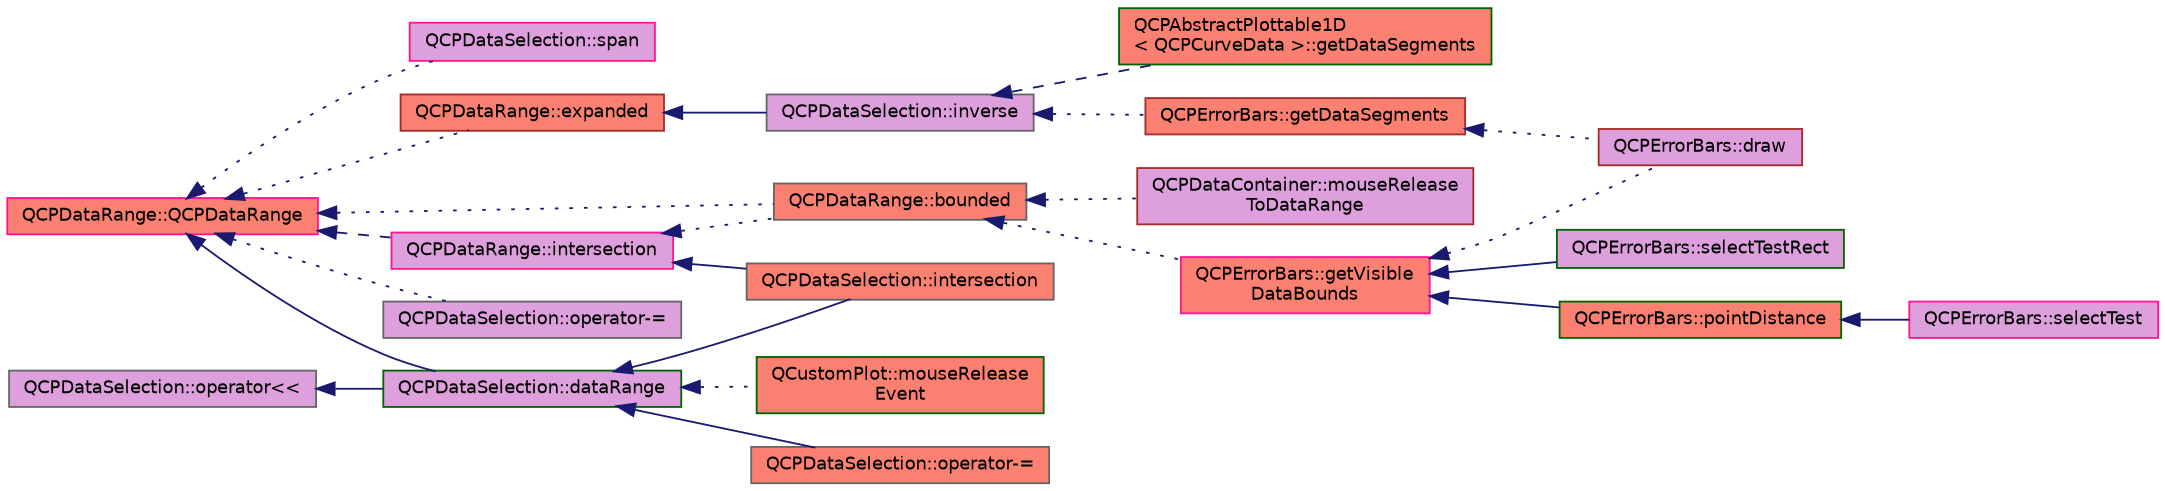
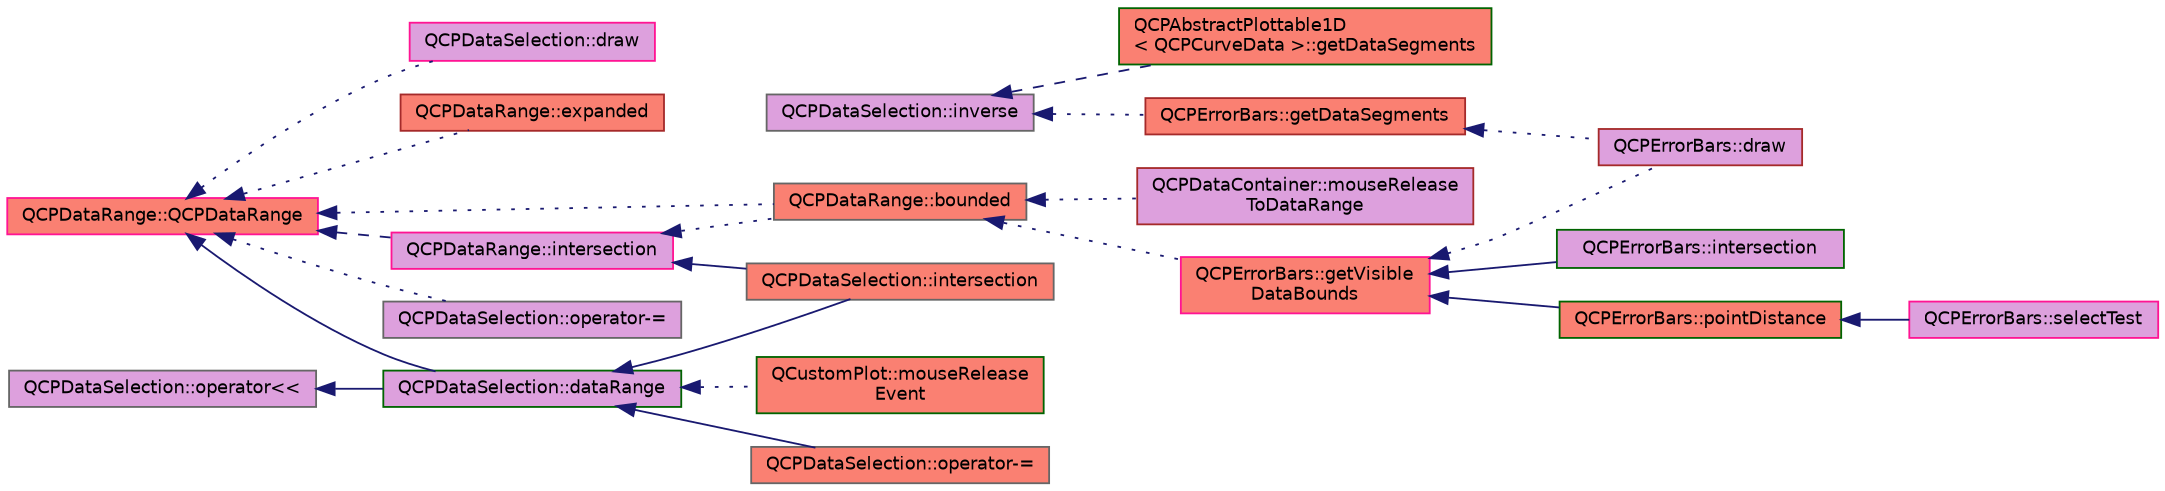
  digraph {
    rankdir=LR
    node [color=gray40 fillcolor=salmon fontname=Helvetica fontsize=10 shape=record style=filled]
    edge [color=midnightblue dir=back fontname=Helvetica fontsize=10 labelfontname=Helvetica labelfontsize=10 style=dotted]
    n1 [color=deeppink fontcolor=black height=0.2 label="QCPDataRange::QCPDataRange" width=0.4]
    n2 [height=0.2 label="QCPDataRange::bounded" width=0.4]
    n3 [color=brown height=0.2 label="QCPDataRange::expanded" width=0.4]
    n4 [color=deeppink fillcolor=plum height=0.2 label="QCPDataRange::intersection" width=0.4]
    n5 [fillcolor=plum height=0.2 label="QCPDataSelection::operator-=" width=0.4]
    n6 [color=darkgreen fillcolor=plum height=0.2 label="QCPDataSelection::dataRange" width=0.4]
-   n7 [color=deeppink fillcolor=plum height=0.2 label="QCPDataSelection::span" width=0.4]
+   n7 [color=deeppink fillcolor=plum height=0.2 label="QCPDataSelection::draw" width=0.4]
    n8 [color=brown fillcolor=plum height=0.2 label="QCPDataContainer::mouseRelease\lToDataRange" width=0.4]
    n9 [color=deeppink height=0.2 label="QCPErrorBars::getVisible\lDataBounds" width=0.4]
    n10 [fillcolor=plum height=0.2 label="QCPDataSelection::inverse" width=0.4]
    n11 [height=0.2 label="QCPDataSelection::intersection" width=0.4]
    n12 [height=0.2 label="QCPDataSelection::operator-=" width=0.4]
    n13 [color=darkgreen height=0.2 label="QCustomPlot::mouseRelease\lEvent" width=0.4]
-   n14 [color=darkgreen fillcolor=plum height=0.2 label="QCPErrorBars::selectTestRect" width=0.4]
+   n14 [color=darkgreen fillcolor=plum height=0.2 label="QCPErrorBars::intersection" width=0.4]
    n15 [color=brown fillcolor=plum height=0.2 label="QCPErrorBars::draw" width=0.4]
    n16 [color=darkgreen height=0.2 label="QCPErrorBars::pointDistance" width=0.4]
    n17 [color=deeppink fillcolor=plum height=0.2 label="QCPErrorBars::selectTest" width=0.4]
    n18 [color=darkgreen height=0.2 label="QCPAbstractPlottable1D\l\< QCPCurveData \>::getDataSegments" width=0.4]
    n19 [color=brown height=0.2 label="QCPErrorBars::getDataSegments" width=0.4]
    n20 [fillcolor=plum height=0.2 label="QCPDataSelection::operator\<\<" width=0.4]
    n1 -> n2
    n1 -> n3
    n1 -> n4 [style=dashed]
    n1 -> n5
    n1 -> n6 [style=solid]
    n1 -> n7
    n2 -> n8
    n2 -> n9
-   n3 -> n10 [style=solid]
    n4 -> n2
    n4 -> n11 [style=solid]
    n6 -> n11 [style=solid]
    n6 -> n12 [style=solid]
    n6 -> n13
    n9 -> n14 [style=solid]
    n9 -> n15
    n9 -> n16 [style=solid]
    n10 -> n18 [style=dashed]
    n10 -> n19
    n16 -> n17 [style=solid]
    n19 -> n15
    n20 -> n6 [style=solid]
  }
